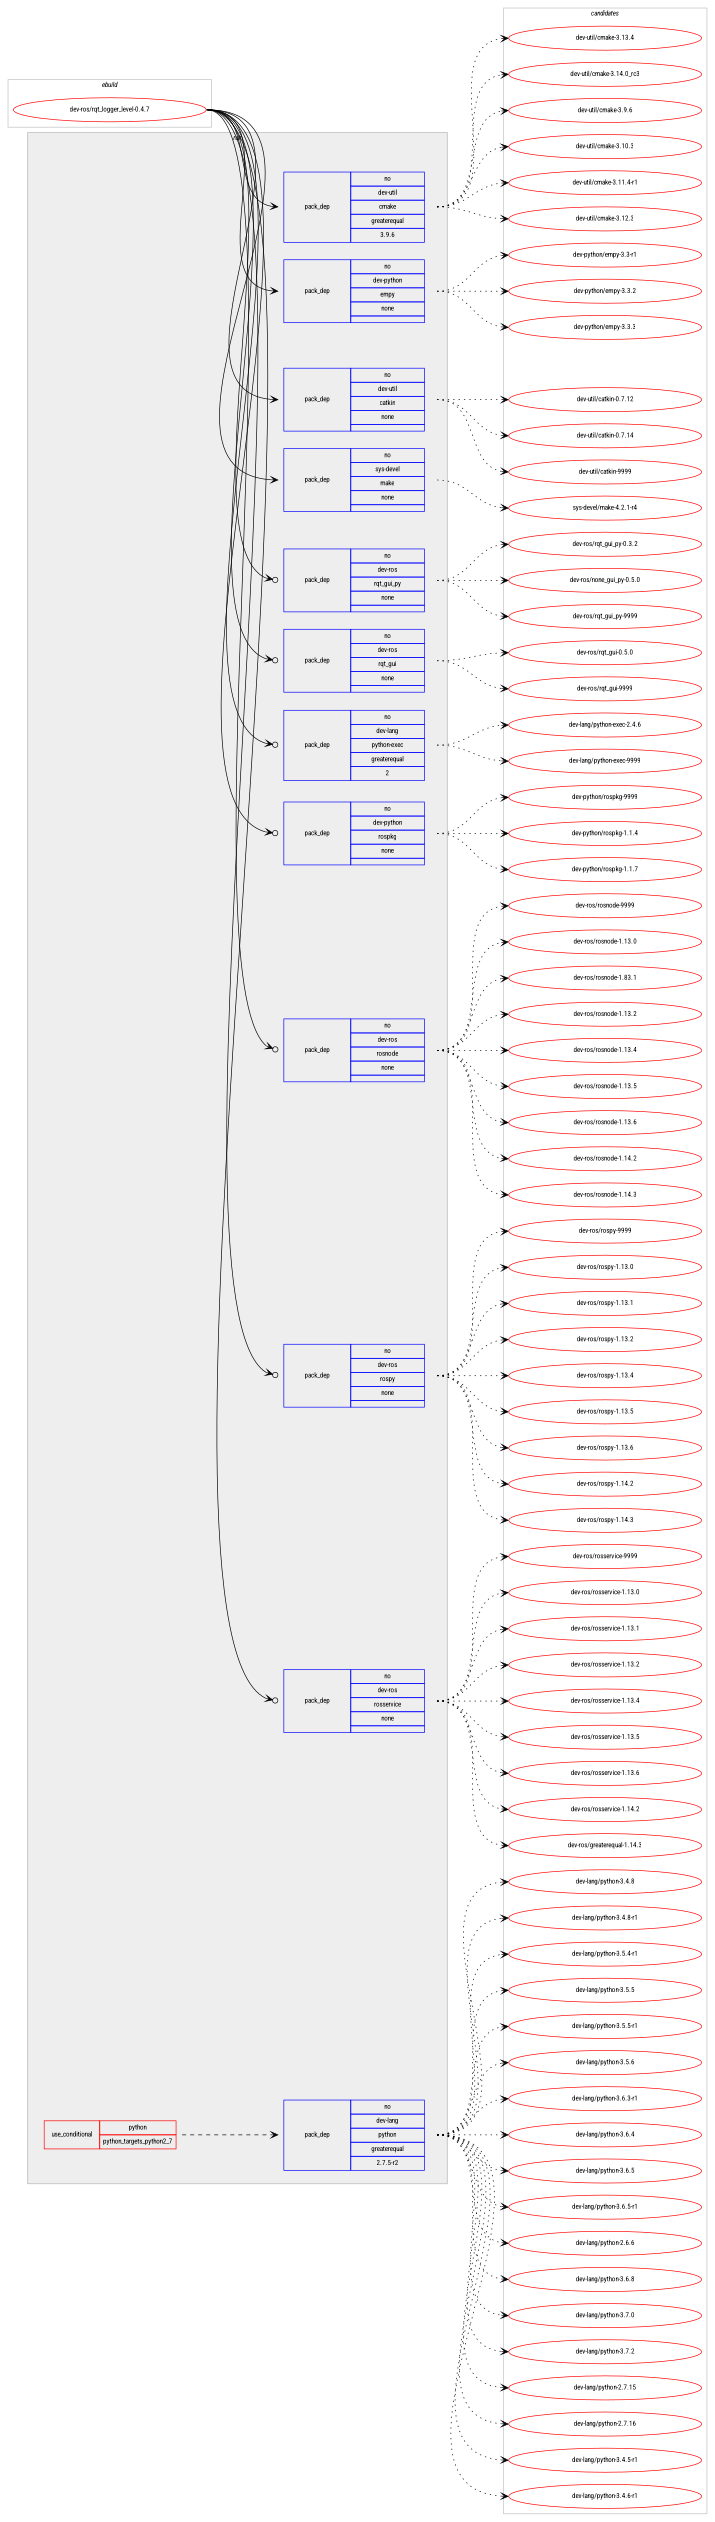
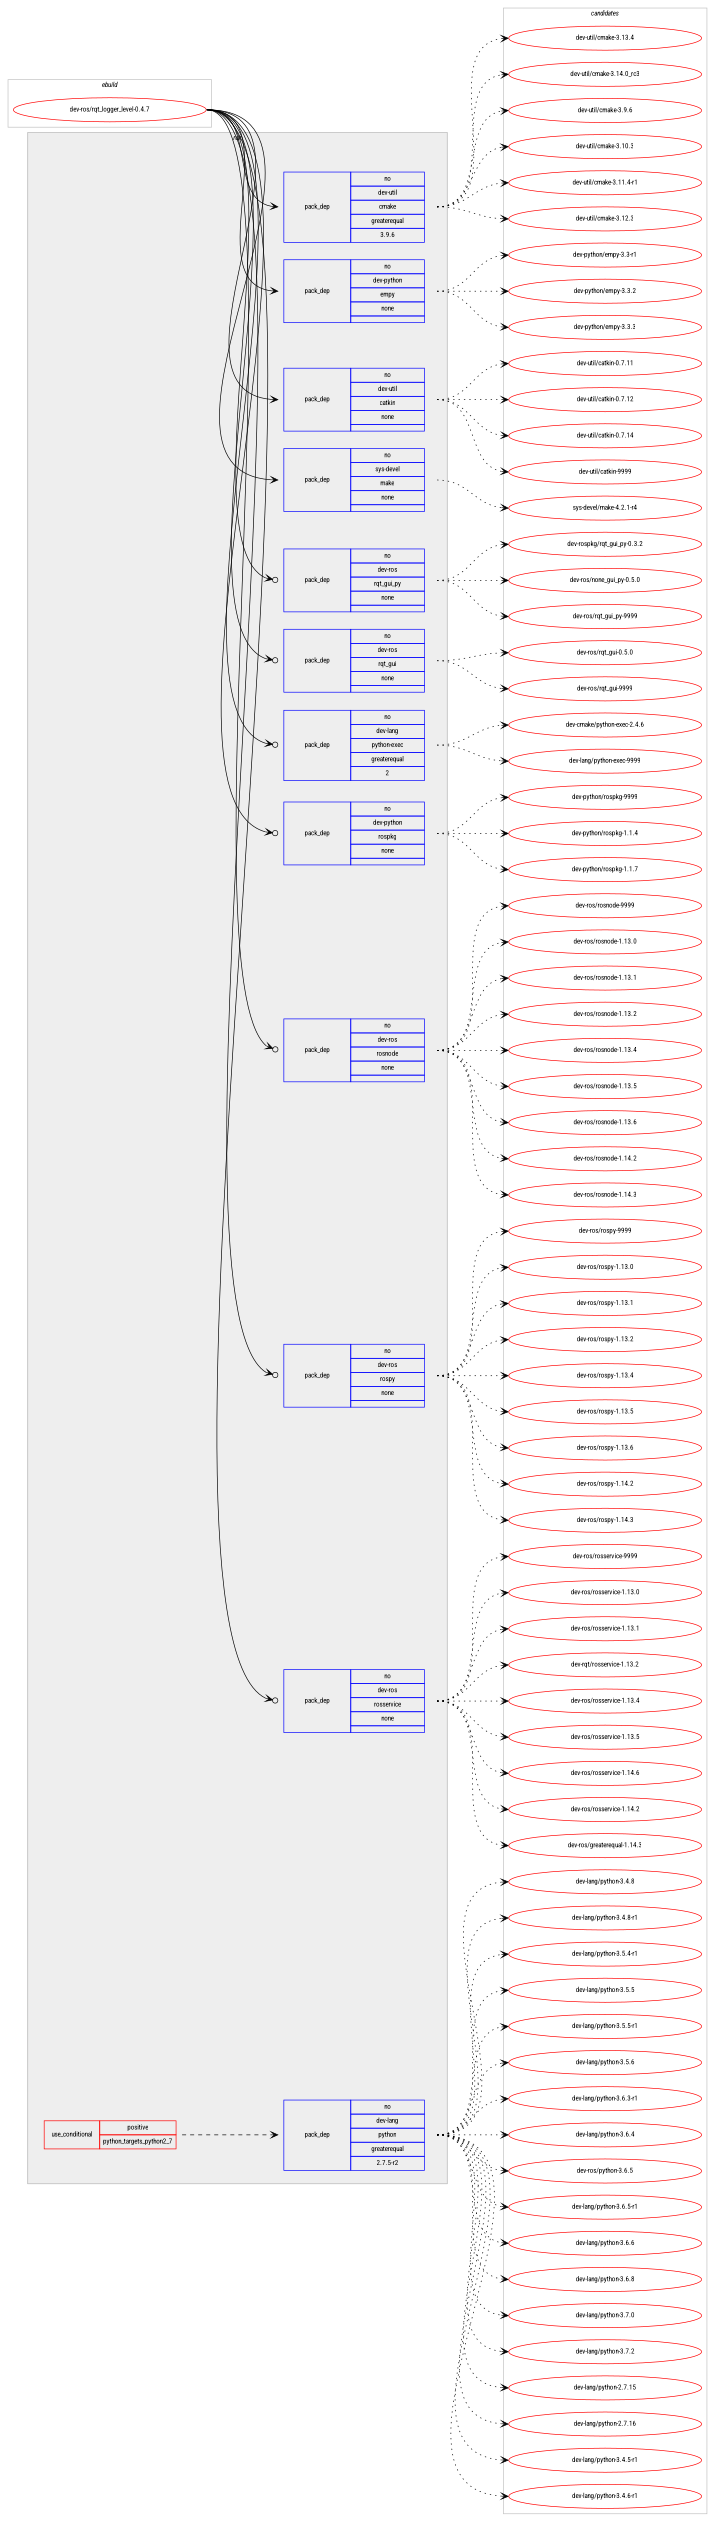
  digraph {
    compound=true
    concentrate=true
    fontname="Roboto Condensed"
    fontsize=10
    newrank=true
    rankdir=LR
    ranksep=1.5
    node [color=red fontname="Roboto Condensed" fontsize=10]
    edge [arrowhead=vee fontname="Roboto Condensed" headport=w style=dotted tailport=e weight=100]
    n1 [label="dev-ros/rqt_logger_level-0.4.7" width=4]
    n2 [color=blue label=<<TABLE BORDER="0" CELLBORDER="1" CELLSPACING="0" CELLPADDING="4" WIDTH="220"><TR><TD ROWSPAN="6" CELLPADDING="30">pack_dep</TD></TR><TR><TD WIDTH="110">no</TD></TR><TR><TD>dev-util</TD></TR><TR><TD>cmake</TD></TR><TR><TD>greaterequal</TD></TR><TR><TD>3.9.6</TD></TR></TABLE>> shape=none]
    n3 [color=blue label=<<TABLE BORDER="0" CELLBORDER="1" CELLSPACING="0" CELLPADDING="4" WIDTH="220"><TR><TD ROWSPAN="6" CELLPADDING="30">pack_dep</TD></TR><TR><TD WIDTH="110">no</TD></TR><TR><TD>dev-python</TD></TR><TR><TD>empy</TD></TR><TR><TD>none</TD></TR><TR><TD></TD></TR></TABLE>> shape=none]
    n4 [color=blue label=<<TABLE BORDER="0" CELLBORDER="1" CELLSPACING="0" CELLPADDING="4" WIDTH="220"><TR><TD ROWSPAN="6" CELLPADDING="30">pack_dep</TD></TR><TR><TD WIDTH="110">no</TD></TR><TR><TD>dev-util</TD></TR><TR><TD>catkin</TD></TR><TR><TD>none</TD></TR><TR><TD></TD></TR></TABLE>> shape=none]
    n5 [color=blue label=<<TABLE BORDER="0" CELLBORDER="1" CELLSPACING="0" CELLPADDING="4" WIDTH="220"><TR><TD ROWSPAN="6" CELLPADDING="30">pack_dep</TD></TR><TR><TD WIDTH="110">no</TD></TR><TR><TD>sys-devel</TD></TR><TR><TD>make</TD></TR><TR><TD>none</TD></TR><TR><TD></TD></TR></TABLE>> shape=none]
    n6 [color=blue label=<<TABLE BORDER="0" CELLBORDER="1" CELLSPACING="0" CELLPADDING="4" WIDTH="220"><TR><TD ROWSPAN="6" CELLPADDING="30">pack_dep</TD></TR><TR><TD WIDTH="110">no</TD></TR><TR><TD>dev-lang</TD></TR><TR><TD>python</TD></TR><TR><TD>greaterequal</TD></TR><TR><TD>2.7.5-r2</TD></TR></TABLE>> shape=none]
-   n7 [label=<<TABLE BORDER="0" CELLBORDER="1" CELLSPACING="0" CELLPADDING="4"><TR><TD ROWSPAN="3" CELLPADDING="10">use_conditional</TD></TR><TR><TD>python</TD></TR><TR><TD>python_targets_python2_7</TD></TR></TABLE>> shape=none]
+   n7 [label=<<TABLE BORDER="0" CELLBORDER="1" CELLSPACING="0" CELLPADDING="4"><TR><TD ROWSPAN="3" CELLPADDING="10">use_conditional</TD></TR><TR><TD>positive</TD></TR><TR><TD>python_targets_python2_7</TD></TR></TABLE>> shape=none]
    n8 [color=blue label=<<TABLE BORDER="0" CELLBORDER="1" CELLSPACING="0" CELLPADDING="4" WIDTH="220"><TR><TD ROWSPAN="6" CELLPADDING="30">pack_dep</TD></TR><TR><TD WIDTH="110">no</TD></TR><TR><TD>dev-ros</TD></TR><TR><TD>rqt_gui</TD></TR><TR><TD>none</TD></TR><TR><TD></TD></TR></TABLE>> shape=none]
    n9 [color=blue label=<<TABLE BORDER="0" CELLBORDER="1" CELLSPACING="0" CELLPADDING="4" WIDTH="220"><TR><TD ROWSPAN="6" CELLPADDING="30">pack_dep</TD></TR><TR><TD WIDTH="110">no</TD></TR><TR><TD>dev-lang</TD></TR><TR><TD>python-exec</TD></TR><TR><TD>greaterequal</TD></TR><TR><TD>2</TD></TR></TABLE>> shape=none]
    n10 [color=blue label=<<TABLE BORDER="0" CELLBORDER="1" CELLSPACING="0" CELLPADDING="4" WIDTH="220"><TR><TD ROWSPAN="6" CELLPADDING="30">pack_dep</TD></TR><TR><TD WIDTH="110">no</TD></TR><TR><TD>dev-python</TD></TR><TR><TD>rospkg</TD></TR><TR><TD>none</TD></TR><TR><TD></TD></TR></TABLE>> shape=none]
    n11 [color=blue label=<<TABLE BORDER="0" CELLBORDER="1" CELLSPACING="0" CELLPADDING="4" WIDTH="220"><TR><TD ROWSPAN="6" CELLPADDING="30">pack_dep</TD></TR><TR><TD WIDTH="110">no</TD></TR><TR><TD>dev-ros</TD></TR><TR><TD>rosnode</TD></TR><TR><TD>none</TD></TR><TR><TD></TD></TR></TABLE>> shape=none]
    n12 [color=blue label=<<TABLE BORDER="0" CELLBORDER="1" CELLSPACING="0" CELLPADDING="4" WIDTH="220"><TR><TD ROWSPAN="6" CELLPADDING="30">pack_dep</TD></TR><TR><TD WIDTH="110">no</TD></TR><TR><TD>dev-ros</TD></TR><TR><TD>rospy</TD></TR><TR><TD>none</TD></TR><TR><TD></TD></TR></TABLE>> shape=none]
    n13 [color=blue label=<<TABLE BORDER="0" CELLBORDER="1" CELLSPACING="0" CELLPADDING="4" WIDTH="220"><TR><TD ROWSPAN="6" CELLPADDING="30">pack_dep</TD></TR><TR><TD WIDTH="110">no</TD></TR><TR><TD>dev-ros</TD></TR><TR><TD>rosservice</TD></TR><TR><TD>none</TD></TR><TR><TD></TD></TR></TABLE>> shape=none]
    n14 [color=blue label=<<TABLE BORDER="0" CELLBORDER="1" CELLSPACING="0" CELLPADDING="4" WIDTH="220"><TR><TD ROWSPAN="6" CELLPADDING="30">pack_dep</TD></TR><TR><TD WIDTH="110">no</TD></TR><TR><TD>dev-ros</TD></TR><TR><TD>rqt_gui_py</TD></TR><TR><TD>none</TD></TR><TR><TD></TD></TR></TABLE>> shape=none]
+   n15 [label="dev-util/catkin-0.7.11" width=4]
    n16 [label="dev-util/catkin-0.7.12" width=4]
    n17 [label="dev-util/catkin-0.7.14" width=4]
    n18 [label="dev-util/catkin-9999" width=4]
    n19 [label="dev-python/empy-3.3-r1" width=4]
    n20 [label="dev-python/empy-3.3.2" width=4]
    n21 [label="dev-python/empy-3.3.3" width=4]
    n22 [label="dev-util/cmake-3.10.3" width=4]
    n23 [label="dev-util/cmake-3.11.4-r1" width=4]
    n24 [label="dev-util/cmake-3.12.3" width=4]
    n25 [label="dev-util/cmake-3.13.4" width=4]
    n26 [label="dev-util/cmake-3.14.0_rc3" width=4]
    n27 [label="dev-util/cmake-3.9.6" width=4]
    n28 [label="sys-devel/make-4.2.1-r4" width=4]
    n29 [label="dev-lang/python-2.7.15" width=4]
    n30 [label="dev-lang/python-2.7.16" width=4]
    n31 [label="dev-lang/python-3.4.5-r1" width=4]
    n32 [label="dev-lang/python-3.4.6-r1" width=4]
    n33 [label="dev-lang/python-3.4.8" width=4]
    n34 [label="dev-lang/python-3.4.8-r1" width=4]
    n35 [label="dev-lang/python-3.5.4-r1" width=4]
    n36 [label="dev-lang/python-3.5.5" width=4]
    n37 [label="dev-lang/python-3.5.5-r1" width=4]
    n38 [label="dev-lang/python-3.5.6" width=4]
    n39 [label="dev-lang/python-3.6.3-r1" width=4]
    n40 [label="dev-lang/python-3.6.4" width=4]
-   n41 [label="dev-lang/python-3.6.5" width=4]
+   n41 [label="dev-ros/python-3.6.5" width=4]
    n42 [label="dev-lang/python-3.6.5-r1" width=4]
-   n43 [label="dev-lang/python-2.6.6" width=4]
+   n43 [label="dev-lang/python-3.6.6" width=4]
    n44 [label="dev-lang/python-3.6.8" width=4]
    n45 [label="dev-lang/python-3.7.0" width=4]
    n46 [label="dev-lang/python-3.7.2" width=4]
-   n47 [label="dev-lang/python-exec-2.4.6" width=4]
+   n47 [label="dev-cmake/python-exec-2.4.6" width=4]
    n48 [label="dev-lang/python-exec-9999" width=4]
    n49 [label="dev-python/rospkg-1.1.4" width=4]
    n50 [label="dev-python/rospkg-1.1.7" width=4]
    n51 [label="dev-python/rospkg-9999" width=4]
    n52 [label="dev-ros/rosnode-1.13.0" width=4]
-   n53 [label="dev-ros/rosnode-1.83.1" width=4]
+   n53 [label="dev-ros/rosnode-1.13.1" width=4]
    n54 [label="dev-ros/rosnode-1.13.2" width=4]
    n55 [label="dev-ros/rosnode-1.13.4" width=4]
    n56 [label="dev-ros/rosnode-1.13.5" width=4]
    n57 [label="dev-ros/rosnode-1.13.6" width=4]
    n58 [label="dev-ros/rosnode-1.14.2" width=4]
    n59 [label="dev-ros/rosnode-1.14.3" width=4]
    n60 [label="dev-ros/rosnode-9999" width=4]
    n61 [label="dev-ros/rospy-1.13.0" width=4]
    n62 [label="dev-ros/rospy-1.13.1" width=4]
    n63 [label="dev-ros/rospy-1.13.2" width=4]
    n64 [label="dev-ros/rospy-1.13.4" width=4]
    n65 [label="dev-ros/rospy-1.13.5" width=4]
    n66 [label="dev-ros/rospy-1.13.6" width=4]
    n67 [label="dev-ros/rospy-1.14.2" width=4]
    n68 [label="dev-ros/rospy-1.14.3" width=4]
    n69 [label="dev-ros/rospy-9999" width=4]
    n70 [label="dev-ros/rosservice-1.13.0" width=4]
    n71 [label="dev-ros/rosservice-1.13.1" width=4]
-   n72 [label="dev-ros/rosservice-1.13.2" width=4]
+   n72 [label="dev-rqt/rosservice-1.13.2" width=4]
    n73 [label="dev-ros/rosservice-1.13.4" width=4]
    n74 [label="dev-ros/rosservice-1.13.5" width=4]
-   n75 [label="dev-ros/rosservice-1.13.6" width=4]
+   n75 [label="dev-ros/rosservice-1.14.6" width=4]
    n76 [label="dev-ros/rosservice-1.14.2" width=4]
    n77 [label="dev-ros/greaterequal-1.14.3" width=4]
    n78 [label="dev-ros/rosservice-9999" width=4]
    n79 [label="dev-ros/rqt_gui-0.5.0" width=4]
    n80 [label="dev-ros/rqt_gui-9999" width=4]
-   n81 [label="dev-ros/rqt_gui_py-0.3.2" width=4]
+   n81 [label="dev-rospkg/rqt_gui_py-0.3.2" width=4]
    n82 [label="dev-ros/none_gui_py-0.5.0" width=4]
    n83 [label="dev-ros/rqt_gui_py-9999" width=4]
    subgraph cluster_1 {
      color=gray
      label=<<i>ebuild</i>>
      rank=same
      n1
    }
    subgraph cluster_2 {
      color=gray
      label=<<i>dependencies</i>>
      subgraph cluster_3 {
        color=gray
        fillcolor="#eeeeee"
        label=<<i>compile</i>>
        style=filled
        subgraph sub_4 {
          color=gray
          fillcolor="#eeeeee"
          label=<<i>compile</i>>
          style=filled
          n2
        }
        subgraph sub_5 {
          color=gray
          fillcolor="#eeeeee"
          label=<<i>compile</i>>
          style=filled
          n3
        }
        subgraph sub_6 {
          color=gray
          fillcolor="#eeeeee"
          label=<<i>compile</i>>
          style=filled
          n4
        }
        subgraph sub_7 {
          color=gray
          fillcolor="#eeeeee"
          label=<<i>compile</i>>
          style=filled
          n5
        }
      }
      subgraph cluster_8 {
        color=gray
        fillcolor="#eeeeee"
        label=<<i>compile and run</i>>
        style=filled
        subgraph sub_9 {
          color=gray
          fillcolor="#eeeeee"
          label=<<i>compile and run</i>>
          style=filled
          n7
          subgraph sub_10 {
            color=gray
            fillcolor="#eeeeee"
            label=<<i>compile and run</i>>
            style=filled
            n6
          }
        }
        subgraph sub_11 {
          color=gray
          fillcolor="#eeeeee"
          label=<<i>compile and run</i>>
          style=filled
          n8
        }
        subgraph sub_12 {
          color=gray
          fillcolor="#eeeeee"
          label=<<i>compile and run</i>>
          style=filled
          n9
        }
        subgraph sub_13 {
          color=gray
          fillcolor="#eeeeee"
          label=<<i>compile and run</i>>
          style=filled
          n10
        }
        subgraph sub_14 {
          color=gray
          fillcolor="#eeeeee"
          label=<<i>compile and run</i>>
          style=filled
          n11
        }
        subgraph sub_15 {
          color=gray
          fillcolor="#eeeeee"
          label=<<i>compile and run</i>>
          style=filled
          n12
        }
        subgraph sub_16 {
          color=gray
          fillcolor="#eeeeee"
          label=<<i>compile and run</i>>
          style=filled
          n13
        }
        subgraph sub_17 {
          color=gray
          fillcolor="#eeeeee"
          label=<<i>compile and run</i>>
          style=filled
          n14
        }
      }
      subgraph cluster_18 {
        color=gray
        fillcolor="#eeeeee"
        label=<<i>run</i>>
        style=filled
      }
    }
    subgraph cluster_19 {
      color=gray
      label=<<i>candidates</i>>
      rank=same
      subgraph sub_20 {
        color=black
        label=<<i>candidates</i>>
        nodesep=1
        rank=same
+       n15
        n16
        n17
        n18
      }
      subgraph sub_21 {
        color=black
        label=<<i>candidates</i>>
        nodesep=1
        rank=same
        n19
        n20
        n21
      }
      subgraph sub_22 {
        color=black
        label=<<i>candidates</i>>
        nodesep=1
        rank=same
        n22
        n23
        n24
        n25
        n26
        n27
      }
      subgraph sub_23 {
        color=black
        label=<<i>candidates</i>>
        nodesep=1
        rank=same
        n28
      }
      subgraph sub_24 {
        color=black
        label=<<i>candidates</i>>
        nodesep=1
        rank=same
        n29
        n30
        n31
        n32
        n33
        n34
        n35
        n36
        n37
        n38
        n39
        n40
        n41
        n42
        n43
        n44
        n45
        n46
      }
      subgraph sub_25 {
        color=black
        label=<<i>candidates</i>>
        nodesep=1
        rank=same
        n47
        n48
      }
      subgraph sub_26 {
        color=black
        label=<<i>candidates</i>>
        nodesep=1
        rank=same
        n49
        n50
        n51
      }
      subgraph sub_27 {
        color=black
        label=<<i>candidates</i>>
        nodesep=1
        rank=same
        n52
        n53
        n54
        n55
        n56
        n57
        n58
        n59
        n60
      }
      subgraph sub_28 {
        color=black
        label=<<i>candidates</i>>
        nodesep=1
        rank=same
        n61
        n62
        n63
        n64
        n65
        n66
        n67
        n68
        n69
      }
      subgraph sub_29 {
        color=black
        label=<<i>candidates</i>>
        nodesep=1
        rank=same
        n70
        n71
        n72
        n73
        n74
        n75
        n76
        n77
        n78
      }
      subgraph sub_30 {
        color=black
        label=<<i>candidates</i>>
        nodesep=1
        rank=same
        n79
        n80
      }
      subgraph sub_31 {
        color=black
        label=<<i>candidates</i>>
        nodesep=1
        rank=same
        n81
        n82
        n83
      }
    }
    n1 -> n2 [style=solid weight=20]
    n1 -> n3 [style=solid weight=20]
    n1 -> n4 [style=solid weight=20]
    n1 -> n5 [style=solid weight=20]
    n1 -> n8 [arrowhead=odotvee style=solid weight=20]
    n1 -> n9 [arrowhead=odotvee style=solid weight=20]
    n1 -> n10 [arrowhead=odotvee style=solid weight=20]
    n1 -> n11 [arrowhead=odotvee style=solid weight=20]
    n1 -> n12 [arrowhead=odotvee style=solid weight=20]
    n1 -> n13 [arrowhead=odotvee style=solid weight=20]
    n1 -> n14 [arrowhead=odotvee style=solid weight=20]
    n2 -> n22
    n2 -> n23
    n2 -> n24
    n2 -> n25
    n2 -> n26
    n2 -> n27
    n3 -> n19
    n3 -> n20
    n3 -> n21
+   n4 -> n15
    n4 -> n16
    n4 -> n17
    n4 -> n18
    n5 -> n28
    n6 -> n29
    n6 -> n30
    n6 -> n31
    n6 -> n32
    n6 -> n33
    n6 -> n34
    n6 -> n35
    n6 -> n36
    n6 -> n37
    n6 -> n38
    n6 -> n39
    n6 -> n40
    n6 -> n41
    n6 -> n42
    n6 -> n43
    n6 -> n44
    n6 -> n45
    n6 -> n46
    n7 -> n6 [style=dashed weight=20]
    n8 -> n79
    n8 -> n80
    n9 -> n47
    n9 -> n48
    n10 -> n49
    n10 -> n50
    n10 -> n51
    n11 -> n52
    n11 -> n53
    n11 -> n54
    n11 -> n55
    n11 -> n56
    n11 -> n57
    n11 -> n58
    n11 -> n59
    n11 -> n60
    n12 -> n61
    n12 -> n62
    n12 -> n63
    n12 -> n64
    n12 -> n65
    n12 -> n66
    n12 -> n67
    n12 -> n68
    n12 -> n69
    n13 -> n70
    n13 -> n71
    n13 -> n72
    n13 -> n73
    n13 -> n74
    n13 -> n75
    n13 -> n76
    n13 -> n77
    n13 -> n78
    n14 -> n81
    n14 -> n82
    n14 -> n83
  }
